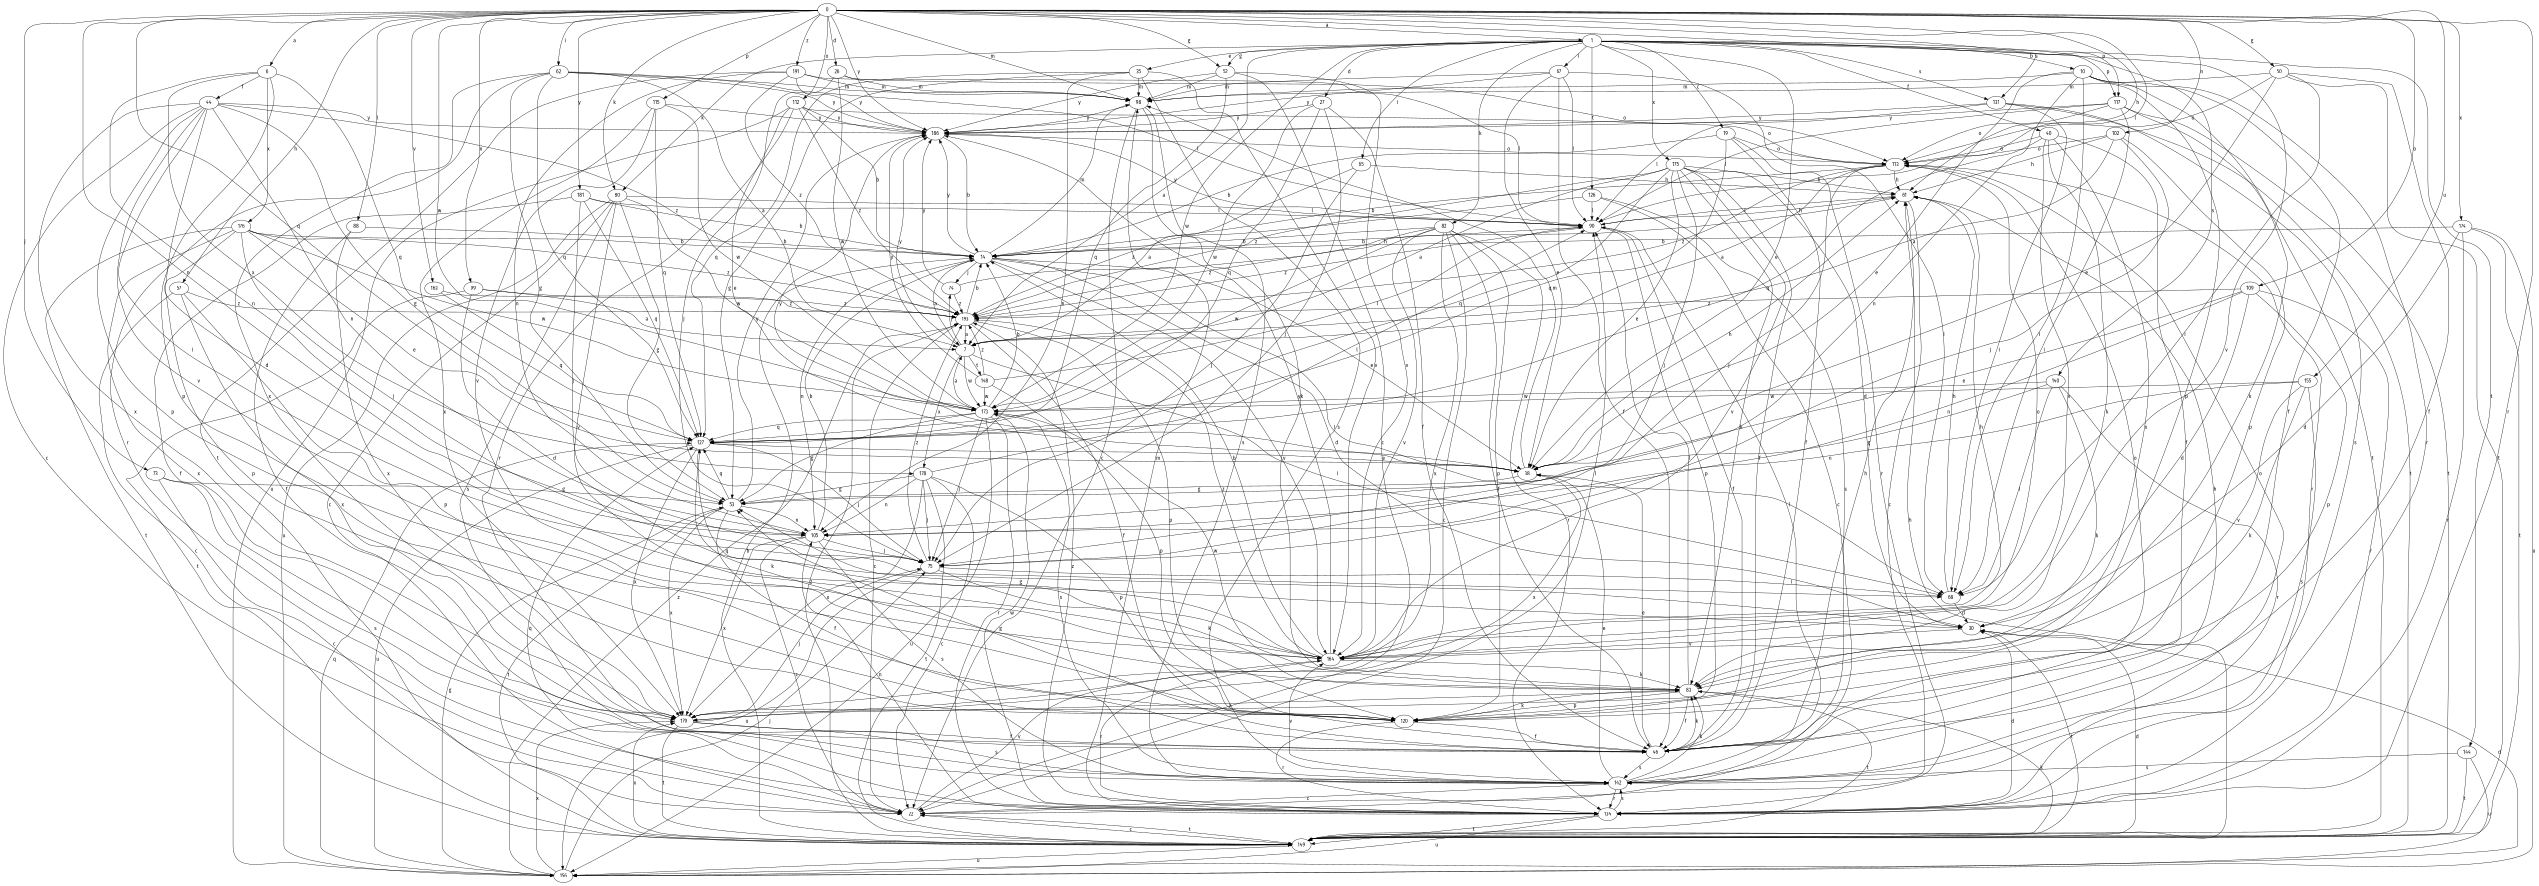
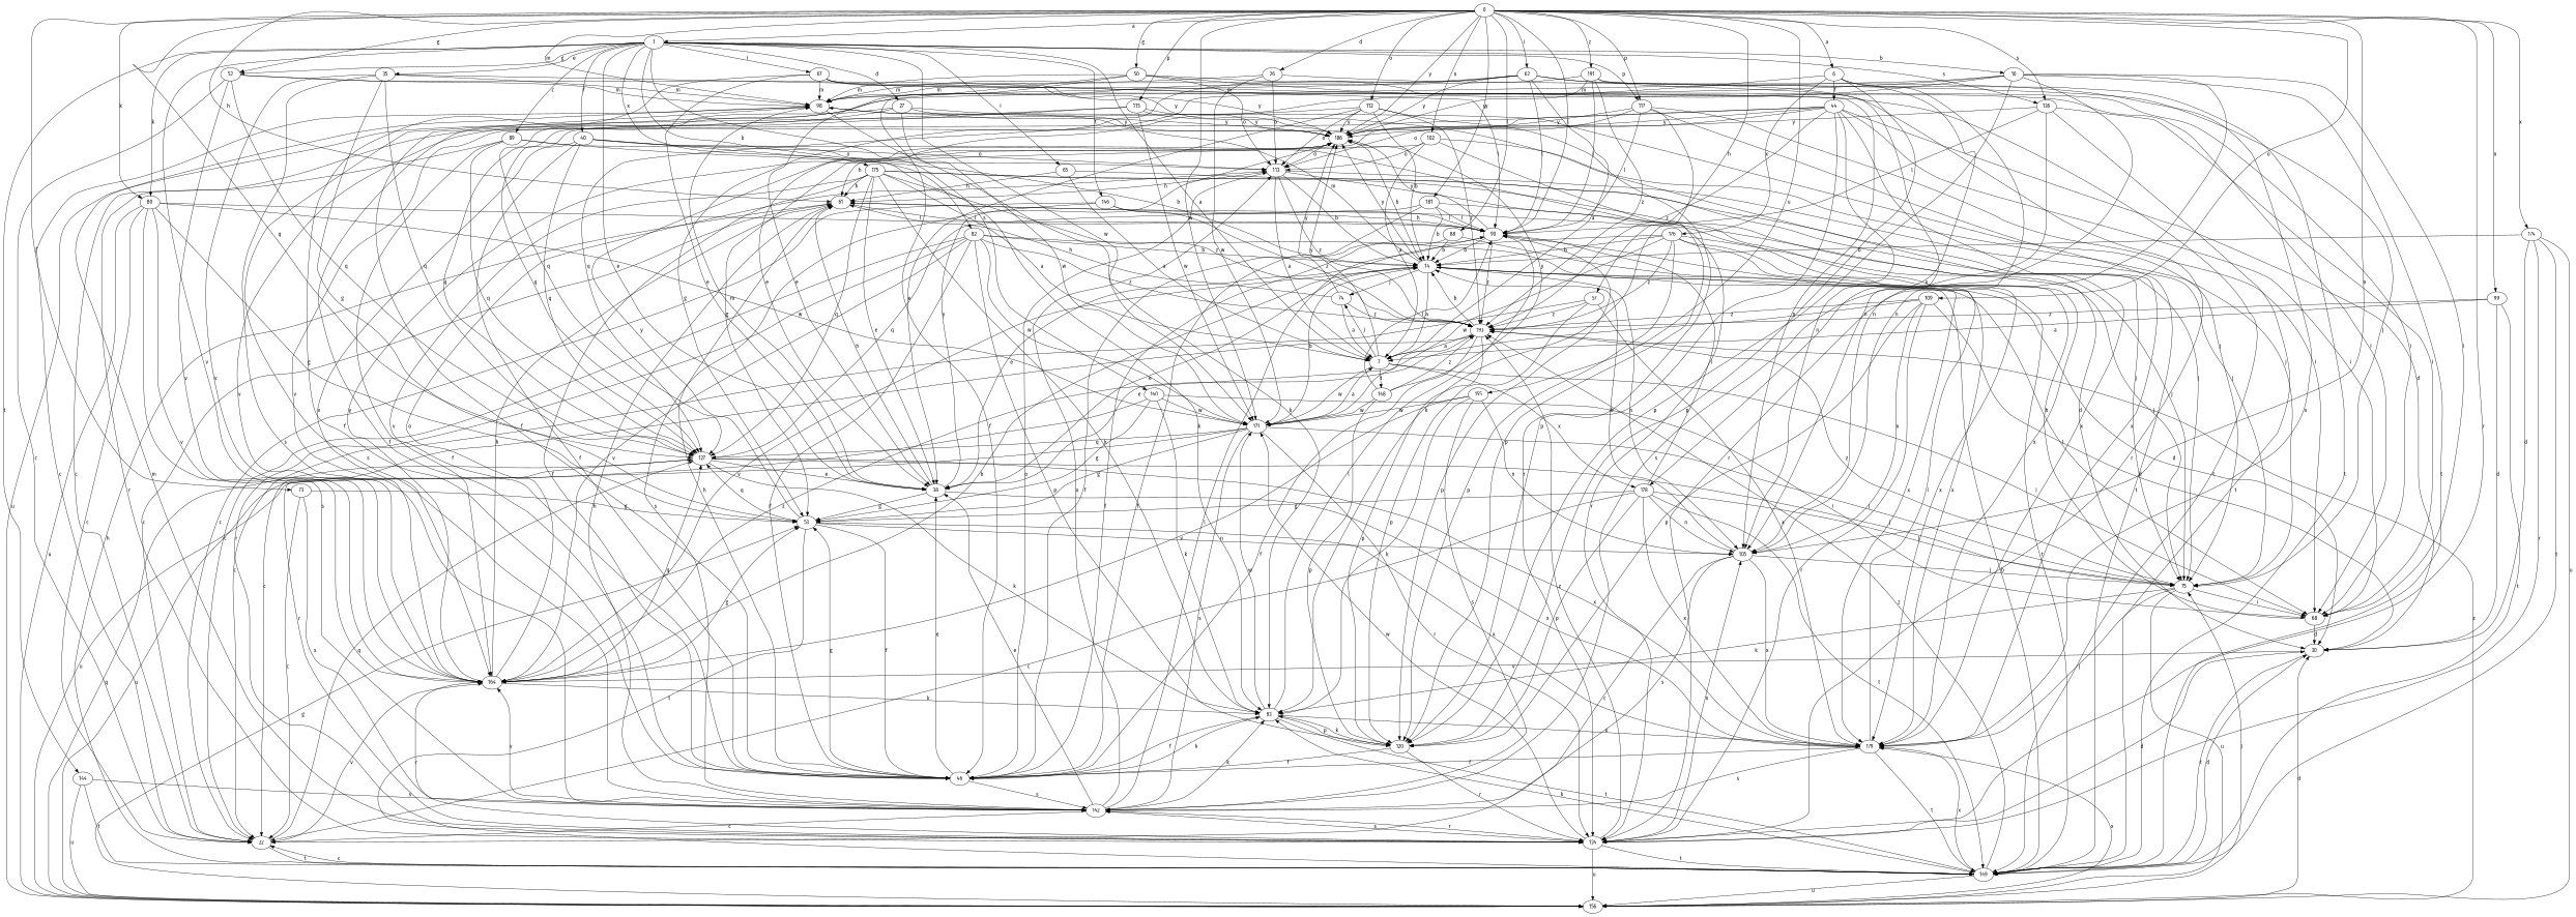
  strict digraph {
    fontname="Fira Sans"
    node [fontname="Fira Sans"]
    edge [fontname="Fira Sans"]
    0
    1
    6
    26
    50
    52
    57
    61
    62
    73
    80
    88
    90
    98
    99
    102
    105
    109
    112
    115
    117
    127
    134
-   136 [label=131]
+   136
    155
-   163
    n27 [label=173]
    174
    181
    186
    191
    7
    10
-   19
+   19 [label=89]
    27
    35
    38
    40
    65
    67
    82
    140
    144
-   146 [label=126]
+   146
    164
    175
    44
    120
    176
    178
    113
    75
    68
    46
    149
    22
    179
    193
    53
    142
    156
    14
    83
    30
    74
    148
    0 -> 1 [label=a]
    0 -> 6 [label=a]
    0 -> 26 [label=d]
    0 -> 50 [label=g]
    0 -> 52 [label=g]
    0 -> 57 [label=h]
    0 -> 61 [label=h]
    0 -> 62 [label=i]
    0 -> 73 [label=j]
    0 -> 80 [label=k]
    0 -> 88 [label=l]
    0 -> 90 [label=l]
    0 -> 98 [label=m]
    0 -> 99 [label=n]
    0 -> 102 [label=n]
    0 -> 105 [label=n]
    0 -> 109 [label=o]
    0 -> 112 [label=o]
    0 -> 115 [label=p]
    0 -> 117 [label=p]
    0 -> 127 [label=q]
    0 -> 134 [label=r]
    0 -> 136 [label=s]
    0 -> 155 [label=u]
-   0 -> 163 [label=v]
    0 -> n27 [label=w]
    0 -> 174 [label=x]
    0 -> 181 [label=y]
    0 -> 186 [label=y]
    0 -> 191 [label=z]
    1 -> 52 [label=g]
    1 -> 80 [label=k]
    1 -> 117 [label=p]
    1 -> 136 [label=s]
    1 -> n27 [label=w]
    1 -> 7 [label=a]
    1 -> 10 [label=b]
    1 -> 19 [label=c]
    1 -> 27 [label=d]
    1 -> 35 [label=e]
    1 -> 38 [label=e]
    1 -> 40 [label=f]
    1 -> 65 [label=i]
    1 -> 67 [label=i]
    1 -> 82 [label=k]
    1 -> 140 [label=s]
    1 -> 144 [label=t]
    1 -> 146 [label=t]
    1 -> 164 [label=v]
    1 -> 175 [label=x]
    6 -> 105 [label=n]
    6 -> 127 [label=q]
    6 -> 44 [label=f]
    6 -> 120 [label=p]
    6 -> 176 [label=x]
    6 -> 178 [label=x]
    26 -> 98 [label=m]
    26 -> n27 [label=w]
    26 -> 113 [label=o]
    26 -> 75 [label=j]
    50 -> 98 [label=m]
    50 -> 38 [label=e]
    50 -> 113 [label=o]
    50 -> 68 [label=i]
    50 -> 46 [label=f]
    50 -> 149 [label=t]
    52 -> 98 [label=m]
    52 -> 127 [label=q]
    52 -> 186 [label=y]
    52 -> 164 [label=v]
    52 -> 22 [label=c]
    57 -> 120 [label=p]
    57 -> 22 [label=c]
    57 -> 179 [label=x]
    57 -> 193 [label=z]
    61 -> 90 [label=l]
    61 -> 22 [label=c]
    62 -> 90 [label=l]
    62 -> 98 [label=m]
    62 -> 127 [label=q]
    62 -> 134 [label=r]
    62 -> 186 [label=y]
    62 -> 7 [label=a]
    62 -> 179 [label=x]
    62 -> 53 [label=g]
    73 -> 22 [label=c]
    73 -> 53 [label=g]
    73 -> 142 [label=s]
    80 -> 90 [label=l]
    80 -> n27 [label=w]
    80 -> 164 [label=v]
    80 -> 22 [label=c]
    80 -> 53 [label=g]
    80 -> 142 [label=s]
    80 -> 156 [label=u]
    88 -> 46 [label=f]
    88 -> 179 [label=x]
    88 -> 14 [label=b]
    90 -> 61 [label=h]
    90 -> 186 [label=y]
    90 -> 120 [label=p]
    90 -> 46 [label=f]
    90 -> 193 [label=z]
    90 -> 14 [label=b]
    98 -> 186 [label=y]
    98 -> 22 [label=c]
    98 -> 142 [label=s]
    98 -> 83 [label=k]
    99 -> 7 [label=a]
    99 -> 149 [label=t]
    99 -> 193 [label=z]
    99 -> 30 [label=d]
    102 -> 61 [label=h]
    102 -> 7 [label=a]
    102 -> 120 [label=p]
    102 -> 113 [label=o]
    102 -> 75 [label=j]
    105 -> 75 [label=j]
    105 -> 22 [label=c]
    105 -> 179 [label=x]
    105 -> 142 [label=s]
    105 -> 14 [label=b]
    109 -> 105 [label=n]
    109 -> 134 [label=r]
    109 -> 38 [label=e]
    109 -> 120 [label=p]
    109 -> 193 [label=z]
    109 -> 30 [label=d]
    112 -> 134 [label=r]
    112 -> 186 [label=y]
    112 -> 38 [label=e]
    112 -> 113 [label=o]
    112 -> 193 [label=z]
    112 -> 156 [label=u]
    112 -> 14 [label=b]
    115 -> 127 [label=q]
    115 -> n27 [label=w]
    115 -> 186 [label=y]
    115 -> 164 [label=v]
    115 -> 179 [label=x]
    117 -> 90 [label=l]
    117 -> 186 [label=y]
    117 -> 113 [label=o]
    117 -> 68 [label=i]
    117 -> 149 [label=t]
    117 -> 83 [label=k]
    127 -> 38 [label=e]
    127 -> 75 [label=j]
    127 -> 179 [label=x]
    127 -> 156 [label=u]
    127 -> 83 [label=k]
    134 -> 98 [label=m]
    134 -> 105 [label=n]
    134 -> n27 [label=w]
    134 -> 149 [label=t]
    134 -> 193 [label=z]
    134 -> 142 [label=s]
    134 -> 156 [label=u]
    134 -> 30 [label=d]
    136 -> 90 [label=l]
    136 -> 186 [label=y]
    136 -> 68 [label=i]
    136 -> 149 [label=t]
    136 -> 142 [label=s]
    155 -> 105 [label=n]
    155 -> n27 [label=w]
    155 -> 164 [label=v]
    155 -> 142 [label=s]
    155 -> 83 [label=k]
-   163 -> 127 [label=q]
-   163 -> 193 [label=z]
    n27 -> 127 [label=q]
    n27 -> 134 [label=r]
    n27 -> 7 [label=a]
    n27 -> 75 [label=j]
    n27 -> 53 [label=g]
    n27 -> 142 [label=s]
    n27 -> 156 [label=u]
    n27 -> 14 [label=b]
    174 -> 134 [label=r]
    174 -> 149 [label=t]
    174 -> 156 [label=u]
    174 -> 14 [label=b]
    174 -> 30 [label=d]
    181 -> 90 [label=l]
    181 -> 127 [label=q]
    181 -> 75 [label=j]
    181 -> 46 [label=f]
    181 -> 14 [label=b]
    186 -> 113 [label=o]
    186 -> 14 [label=b]
    191 -> 90 [label=l]
    191 -> 98 [label=m]
    191 -> 105 [label=n]
    191 -> 186 [label=y]
    191 -> 149 [label=t]
    191 -> 193 [label=z]
    7 -> n27 [label=w]
    7 -> 186 [label=y]
    7 -> 178 [label=x]
    7 -> 68 [label=i]
    7 -> 74 [label=j]
    7 -> 148 [label=t]
    10 -> 98 [label=m]
    10 -> 105 [label=n]
    10 -> 134 [label=r]
    10 -> 38 [label=e]
    10 -> 120 [label=p]
    10 -> 68 [label=i]
    10 -> 46 [label=f]
    10 -> 149 [label=t]
    19 -> 127 [label=q]
    19 -> 134 [label=r]
    19 -> 113 [label=o]
    19 -> 46 [label=f]
    19 -> 14 [label=b]
    27 -> 127 [label=q]
    27 -> n27 [label=w]
    27 -> 186 [label=y]
    27 -> 75 [label=j]
    27 -> 46 [label=f]
    35 -> 98 [label=m]
    35 -> 105 [label=n]
    35 -> 127 [label=q]
    35 -> 164 [label=v]
    35 -> 53 [label=g]
    35 -> 142 [label=s]
    38 -> 61 [label=h]
    38 -> 98 [label=m]
    38 -> 186 [label=y]
    38 -> 179 [label=x]
    38 -> 53 [label=g]
    40 -> 127 [label=q]
    40 -> 164 [label=v]
    40 -> 113 [label=o]
    40 -> 46 [label=f]
    40 -> 179 [label=x]
    40 -> 83 [label=k]
    65 -> 61 [label=h]
    65 -> 7 [label=a]
    65 -> 75 [label=j]
    67 -> 90 [label=l]
    67 -> 98 [label=m]
    67 -> 186 [label=y]
    67 -> 38 [label=e]
    67 -> 68 [label=i]
    67 -> 46 [label=f]
    82 -> 134 [label=r]
    82 -> n27 [label=w]
    82 -> 164 [label=v]
    82 -> 120 [label=p]
    82 -> 46 [label=f]
    82 -> 22 [label=c]
    82 -> 179 [label=x]
    82 -> 193 [label=z]
    82 -> 14 [label=b]
    140 -> 134 [label=r]
    140 -> n27 [label=w]
    140 -> 68 [label=i]
    140 -> 53 [label=g]
    140 -> 83 [label=k]
    144 -> 149 [label=t]
    144 -> 142 [label=s]
    144 -> 156 [label=u]
    146 -> 90 [label=l]
    146 -> 22 [label=c]
    146 -> 193 [label=z]
    146 -> 142 [label=s]
    164 -> 61 [label=h]
    164 -> 127 [label=q]
    164 -> 134 [label=r]
    164 -> 186 [label=y]
    164 -> 113 [label=o]
    164 -> 193 [label=z]
    164 -> 53 [label=g]
    164 -> 14 [label=b]
    164 -> 83 [label=k]
    175 -> 61 [label=h]
    175 -> 127 [label=q]
    175 -> 7 [label=a]
    175 -> 38 [label=e]
    175 -> 164 [label=v]
    175 -> 75 [label=j]
    175 -> 46 [label=f]
    175 -> 193 [label=z]
    175 -> 83 [label=k]
    175 -> 30 [label=d]
    44 -> 105 [label=n]
    44 -> 186 [label=y]
    44 -> 164 [label=v]
    44 -> 120 [label=p]
    44 -> 68 [label=i]
    44 -> 22 [label=c]
    44 -> 179 [label=x]
    44 -> 193 [label=z]
    44 -> 53 [label=g]
    44 -> 30 [label=d]
    120 -> 134 [label=r]
    120 -> 46 [label=f]
    120 -> 83 [label=k]
    176 -> n27 [label=w]
    176 -> 38 [label=e]
    176 -> 120 [label=p]
    176 -> 75 [label=j]
    176 -> 149 [label=t]
    176 -> 179 [label=x]
    176 -> 193 [label=z]
    176 -> 14 [label=b]
    178 -> 90 [label=l]
    178 -> 105 [label=n]
    178 -> 120 [label=p]
    178 -> 75 [label=j]
    178 -> 149 [label=t]
    178 -> 22 [label=c]
    178 -> 179 [label=x]
    178 -> 53 [label=g]
    113 -> 61 [label=h]
    113 -> 134 [label=r]
    113 -> 7 [label=a]
    113 -> 75 [label=j]
    113 -> 193 [label=z]
    113 -> 14 [label=b]
    75 -> 68 [label=i]
    75 -> 193 [label=z]
    75 -> 156 [label=u]
    75 -> 83 [label=k]
    68 -> 61 [label=h]
    68 -> 30 [label=d]
    46 -> 61 [label=h]
    46 -> 38 [label=e]
    46 -> 113 [label=o]
    46 -> 53 [label=g]
    46 -> 142 [label=s]
    46 -> 83 [label=k]
    149 -> 61 [label=h]
    149 -> 22 [label=c]
    149 -> 179 [label=x]
    149 -> 193 [label=z]
    149 -> 156 [label=u]
    149 -> 14 [label=b]
    149 -> 83 [label=k]
    149 -> 30 [label=d]
    22 -> 127 [label=q]
    22 -> 164 [label=v]
    22 -> 149 [label=t]
    179 -> 90 [label=l]
-   179 -> 75 [label=j]
+   75 -> 179 [label=j]
    179 -> 46 [label=f]
    179 -> 149 [label=t]
    179 -> 142 [label=s]
    193 -> 7 [label=a]
    193 -> 120 [label=p]
    193 -> 46 [label=f]
    193 -> 22 [label=c]
    193 -> 14 [label=b]
    53 -> 105 [label=n]
    53 -> 127 [label=q]
    53 -> 186 [label=y]
    53 -> 46 [label=f]
    53 -> 149 [label=t]
    53 -> 179 [label=x]
    142 -> 61 [label=h]
    142 -> 90 [label=l]
    142 -> 134 [label=r]
    142 -> 38 [label=e]
    142 -> 164 [label=v]
    142 -> 113 [label=o]
    142 -> 22 [label=c]
    142 -> 83 [label=k]
    156 -> 127 [label=q]
    156 -> 75 [label=j]
    156 -> 179 [label=x]
    156 -> 193 [label=z]
    156 -> 53 [label=g]
    156 -> 30 [label=d]
    14 -> 98 [label=m]
    14 -> 105 [label=n]
    14 -> 186 [label=y]
    14 -> 7 [label=a]
    14 -> 38 [label=e]
    14 -> 164 [label=v]
    14 -> 68 [label=i]
    14 -> 30 [label=d]
    14 -> 74 [label=j]
    83 -> 90 [label=l]
    83 -> n27 [label=w]
    83 -> 120 [label=p]
    83 -> 46 [label=f]
    83 -> 149 [label=t]
    83 -> 179 [label=x]
    30 -> 164 [label=v]
    30 -> 149 [label=t]
    74 -> 61 [label=h]
    74 -> 186 [label=y]
+   74 -> 7 [label=a]
    74 -> 193 [label=z]
    148 -> 90 [label=l]
    148 -> n27 [label=w]
    148 -> 186 [label=y]
    148 -> 120 [label=p]
    148 -> 193 [label=z]
  }
